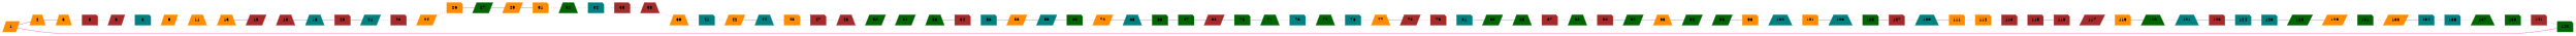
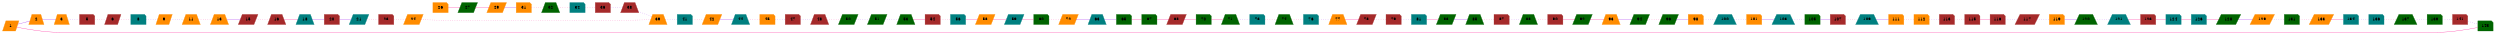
  graph {
    rankdir=LR
    node [color=darkorange shape=note style=filled]
    edge [color=deeppink style=dotted]
    1 [shape=parallelogram super="+144"]
    2 [shape=trapezium]
    143 [color=darkgreen]
    3 [shape=trapezium super="+4"]
    5 [color=brown]
    6 [color=brown shape=parallelogram super="+7"]
    8 [color=teal]
    9 [shape=parallelogram super="+10"]
    11 [shape=trapezium super="+12"]
    13 [shape=trapezium super="+14"]
    15 [color=brown shape=parallelogram]
    16 [color=brown shape=trapezium super="+17"]
    18 [color=teal shape=trapezium super="+19"]
    20 [color=brown]
    21 [color=teal shape=parallelogram super="+22"]
    23 [color=brown]
    24 [shape=parallelogram super="+25"]
    26
    27 [color=darkgreen shape=parallelogram super="+28"]
    29 [shape=parallelogram super="+30"]
    31
    32 [color=darkgreen shape=trapezium super="+33"]
    34 [color=teal super="+35"]
    36 [color=brown super="+37"]
    38 [color=brown shape=trapezium]
    39 [shape=trapezium super="+40"]
    41 [color=teal]
    42 [shape=parallelogram super="+43"]
    44 [color=teal shape=trapezium]
    45 [super="+46"]
    47 [color=brown]
    48 [color=brown shape=trapezium super="+49"]
    50 [color=darkgreen shape=parallelogram]
    51 [color=darkgreen shape=parallelogram super="+52"]
    53 [color=darkgreen shape=trapezium]
    54 [color=brown super="+55"]
    56 [color=teal super="+57"]
    58 [shape=parallelogram]
    59 [color=teal shape=parallelogram]
    60 [color=darkgreen super="+61"]
    n41 [label=72 shape=parallelogram]
    63 [color=teal shape=trapezium super="+64"]
    65 [color=darkgreen super="+66"]
    67 [color=darkgreen]
    68 [color=brown shape=parallelogram super="+69"]
    70 [color=darkgreen]
    71 [color=darkgreen shape=trapezium super="+72"]
    73 [color=teal]
    74 [color=darkgreen shape=trapezium super="+75"]
    76 [color=teal]
    77 [shape=trapezium]
    78 [color=brown shape=parallelogram]
    79 [color=brown super="+80"]
    81 [color=teal super="+82"]
    83 [color=darkgreen shape=parallelogram super="+84"]
    85 [color=darkgreen shape=trapezium super="+86"]
    87 [color=brown]
    88 [color=darkgreen shape=trapezium super="+89"]
    90 [color=brown super="+91"]
    92 [color=darkgreen shape=parallelogram]
    93 [shape=trapezium]
    94 [color=darkgreen shape=parallelogram super="+95"]
    96 [color=darkgreen shape=parallelogram super="+97"]
    98 [super="+99"]
    100 [color=teal shape=trapezium]
    101 [super="+102"]
    103 [color=teal shape=trapezium super="+104"]
    105 [color=darkgreen super="+106"]
    107 [color=brown super="+108"]
    109 [color=teal shape=trapezium super="+110"]
    111
    112
    113 [color=brown super="+114"]
    115 [color=brown]
    116 [color=brown]
    117 [color=brown shape=parallelogram super="+118"]
    119
    120 [color=darkgreen shape=trapezium]
    121 [color=teal shape=trapezium super="+122"]
    123 [color=brown]
    124 [color=teal super="+125"]
    126 [color=teal super="+127"]
    128 [color=darkgreen shape=parallelogram]
    129 [shape=parallelogram super="+130"]
    131 [color=darkgreen super="+132"]
    133 [shape=parallelogram]
    134 [color=teal super="+135"]
    136 [color=teal]
    137 [color=darkgreen shape=trapezium super="+138"]
    139 [color=darkgreen super="+140"]
    141 [color=brown super="+142"]
    1 -- 2 [color=purple style=solid]
    1 -- 143 [style=solid]
    2 -- 3 [color=purple style=solid]
    3 -- 5 [color=purple]
    5 -- 6
    6 -- 8
    8 -- 9 [color=purple]
    9 -- 11 [color=purple]
    11 -- 13
    13 -- 15 [color=purple style=solid]
    15 -- 16
    16 -- 18 [style=solid]
    18 -- 20 [color=purple style=solid]
    20 -- 21 [color=purple style=solid]
    21 -- 23
    23 -- 24
-   24 -- 26
+   24 -- 39
    26 -- 27 [style=solid]
    27 -- 29 [style=solid]
    29 -- 31 [color=purple style=solid]
    31 -- 32
    32 -- 34
    34 -- 36
    36 -- 38 [color=purple]
    38 -- 39 [color=purple]
    39 -- 41 [color=purple]
    41 -- 42
    42 -- 44 [color=purple style=solid]
    44 -- 45
    45 -- 47 [color=purple]
    47 -- 48 [color=purple]
    48 -- 50
    50 -- 51 [color=purple]
    51 -- 53 [color=purple]
    53 -- 54 [style=solid]
    54 -- 56
    56 -- 58 [style=solid]
    58 -- 59 [style=solid]
    59 -- 60 [style=solid]
    60 -- n41
    n41 -- 63 [color=purple style=solid]
    63 -- 65 [color=purple style=solid]
    65 -- 67 [style=solid]
    67 -- 68 [style=solid]
    68 -- 70 [style=solid]
    70 -- 71 [style=solid]
    71 -- 73 [color=purple]
    73 -- 74
    74 -- 76
    76 -- 77 [color=purple]
    77 -- 78 [style=solid]
    78 -- 79
    79 -- 81 [color=purple]
    81 -- 83 [style=solid]
    83 -- 85 [color=purple style=solid]
    85 -- 87
    87 -- 88 [color=purple]
    88 -- 90
    90 -- 92 [style=solid]
    92 -- 93 [style=solid]
    93 -- 94 [color=purple style=solid]
    94 -- 96
    96 -- 98 [color=purple style=solid]
    98 -- 100 [color=purple]
    100 -- 101 [color=purple]
    101 -- 103 [color=purple style=solid]
    103 -- 105 [color=purple]
    105 -- 107 [color=purple style=solid]
    107 -- 109
    109 -- 111 [color=purple style=solid]
    111 -- 112
    112 -- 113 [color=purple]
    113 -- 115
    115 -- 116 [style=solid]
    116 -- 117 [color=purple]
    117 -- 119 [color=purple]
    119 -- 120 [color=purple style=solid]
    120 -- 121 [color=purple]
    121 -- 123 [style=solid]
    123 -- 124 [style=solid]
    124 -- 126 [style=solid]
    126 -- 128 [style=solid]
    128 -- 129 [color=purple style=solid]
    129 -- 131 [color=purple]
    131 -- 133
    133 -- 134 [style=solid]
    134 -- 136 [color=purple]
    136 -- 137
    137 -- 139 [color=purple]
    139 -- 141 [color=purple]
    141 -- 143 [color=purple]
  }
